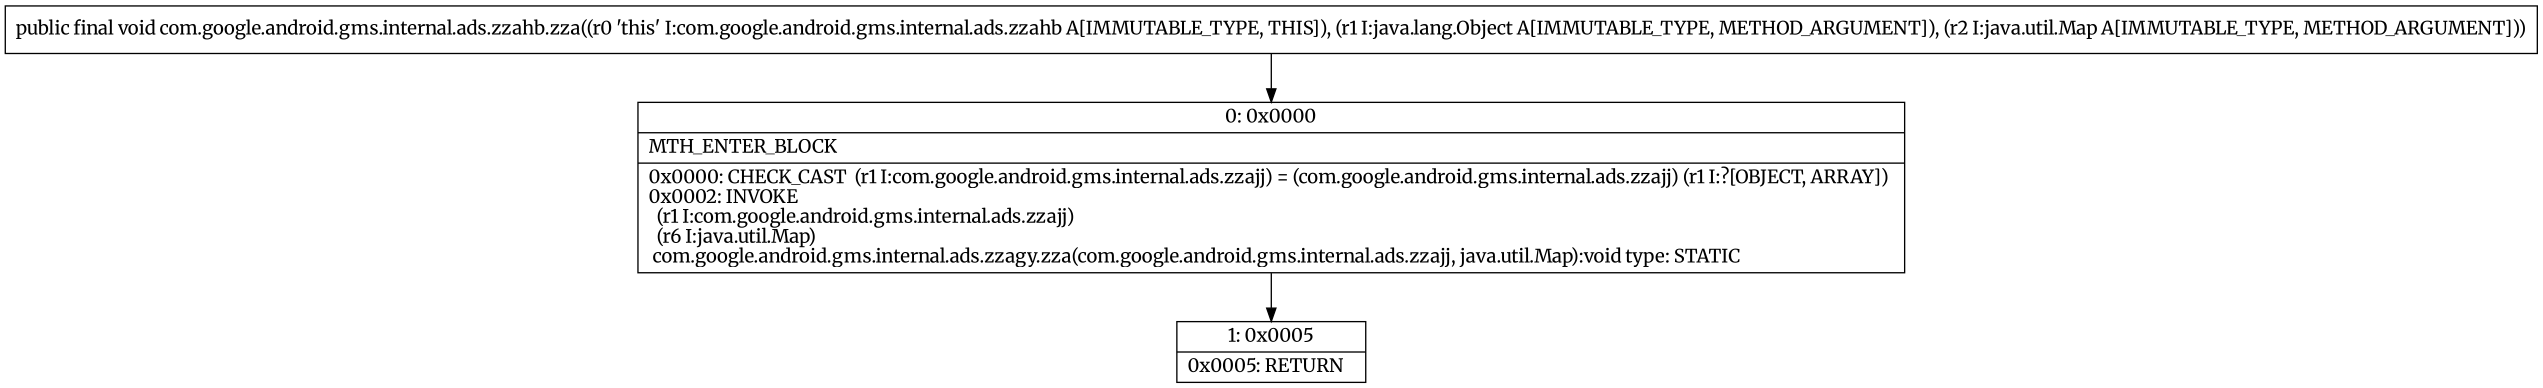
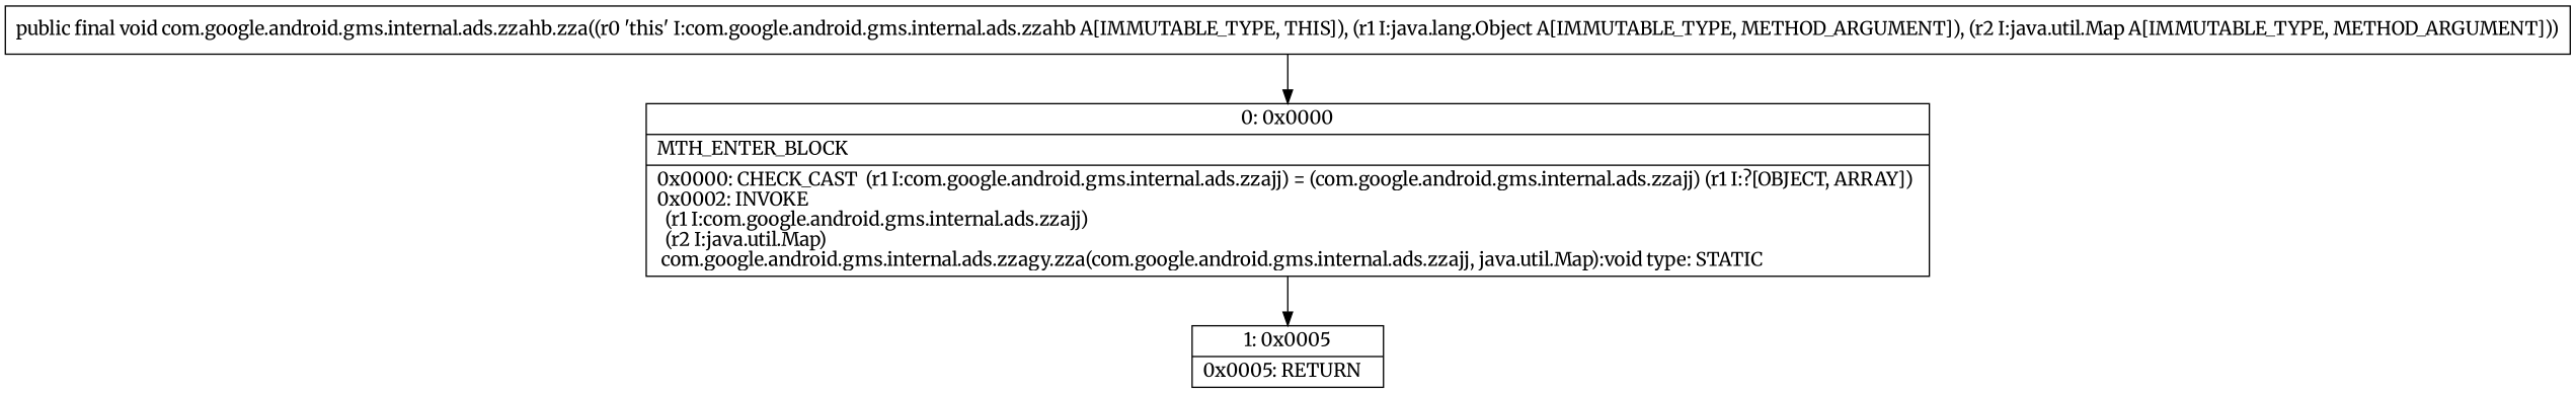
  digraph {
    fontname=Merriweather
    node [shape=record fontname=Merriweather]
    edge [fontname=Merriweather]
-   n1 [label="{0\:\ 0x0000|MTH_ENTER_BLOCK\l|0x0000: CHECK_CAST  (r1 I:com.google.android.gms.internal.ads.zzajj) = (com.google.android.gms.internal.ads.zzajj) (r1 I:?[OBJECT, ARRAY]) \l0x0002: INVOKE  \l  (r1 I:com.google.android.gms.internal.ads.zzajj)\l  (r6 I:java.util.Map)\l com.google.android.gms.internal.ads.zzagy.zza(com.google.android.gms.internal.ads.zzajj, java.util.Map):void type: STATIC \l}"]
+   n1 [label="{0\:\ 0x0000|MTH_ENTER_BLOCK\l|0x0000: CHECK_CAST  (r1 I:com.google.android.gms.internal.ads.zzajj) = (com.google.android.gms.internal.ads.zzajj) (r1 I:?[OBJECT, ARRAY]) \l0x0002: INVOKE  \l  (r1 I:com.google.android.gms.internal.ads.zzajj)\l  (r2 I:java.util.Map)\l com.google.android.gms.internal.ads.zzagy.zza(com.google.android.gms.internal.ads.zzajj, java.util.Map):void type: STATIC \l}"]
    n2 [label="{1\:\ 0x0005|0x0005: RETURN   \l}"]
    n3 [label="{public final void com.google.android.gms.internal.ads.zzahb.zza((r0 'this' I:com.google.android.gms.internal.ads.zzahb A[IMMUTABLE_TYPE, THIS]), (r1 I:java.lang.Object A[IMMUTABLE_TYPE, METHOD_ARGUMENT]), (r2 I:java.util.Map A[IMMUTABLE_TYPE, METHOD_ARGUMENT])) }"]
    n1 -> n2
    n3 -> n1
  }
